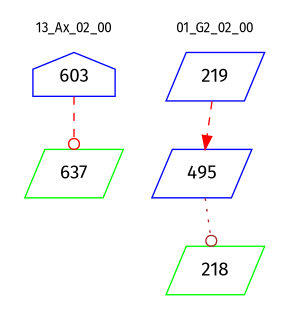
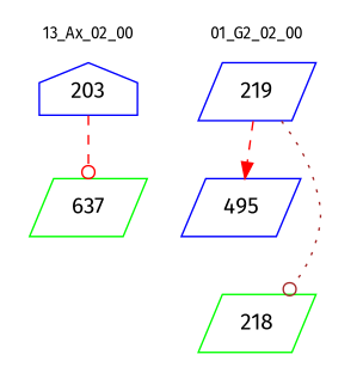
  digraph {
    fontname="Fira Sans"
    node [color=blue fontname="Fira Sans" shape=parallelogram]
    edge [arrowhead=odot color=red fontname="Fira Sans" style=dashed]
-   n1 [label=603 shape=house]
+   n1 [label=203 shape=house]
    n2 [color=green label=637]
    n3 [label=219]
    n4 [label=495]
    n5 [color=green label=218]
    subgraph cluster_1 {
      color=white
      fontsize=10
      label="13_Ax_02_00"
      n1
      n2
    }
    subgraph cluster_2 {
      color=white
      fontsize=10
      label="01_G2_02_00"
      n3
      n4
      n5
    }
    n1 -> n2
    n3 -> n4 [arrowhead=normal]
-   n4 -> n5 [color=brown style=dotted]
+   n3 -> n5 [color=brown style=dotted]
  }
